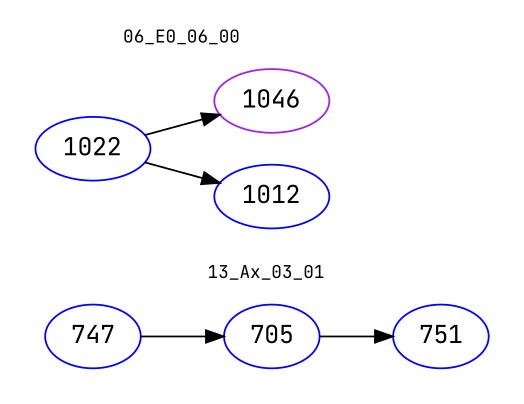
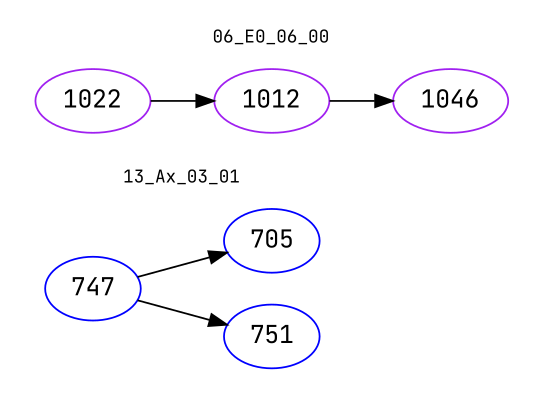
  digraph {
    fontname="JetBrains Mono"
    rankdir=LR
    node [color=blue fontname="JetBrains Mono"]
    edge [color=black fontname="JetBrains Mono"]
    n1 [label=747]
    n2 [label=751]
    n3 [label=705]
-   n4 [label=1022]
-   n5 [label=1012]
+   n4 [color=purple label=1022]
+   n5 [color=purple label=1012]
    n6 [color=purple label=1046]
    subgraph cluster_1 {
      color=white
      fontsize=10
      label="13_Ax_03_01"
      n1
      n2
      n3
    }
    subgraph cluster_2 {
      color=white
      fontsize=10
      label="06_E0_06_00"
      n4
      n5
      n6
    }
-   n3 -> n2
+   n1 -> n2
    n1 -> n3
    n4 -> n5
-   n4 -> n6
+   n5 -> n6
  }
